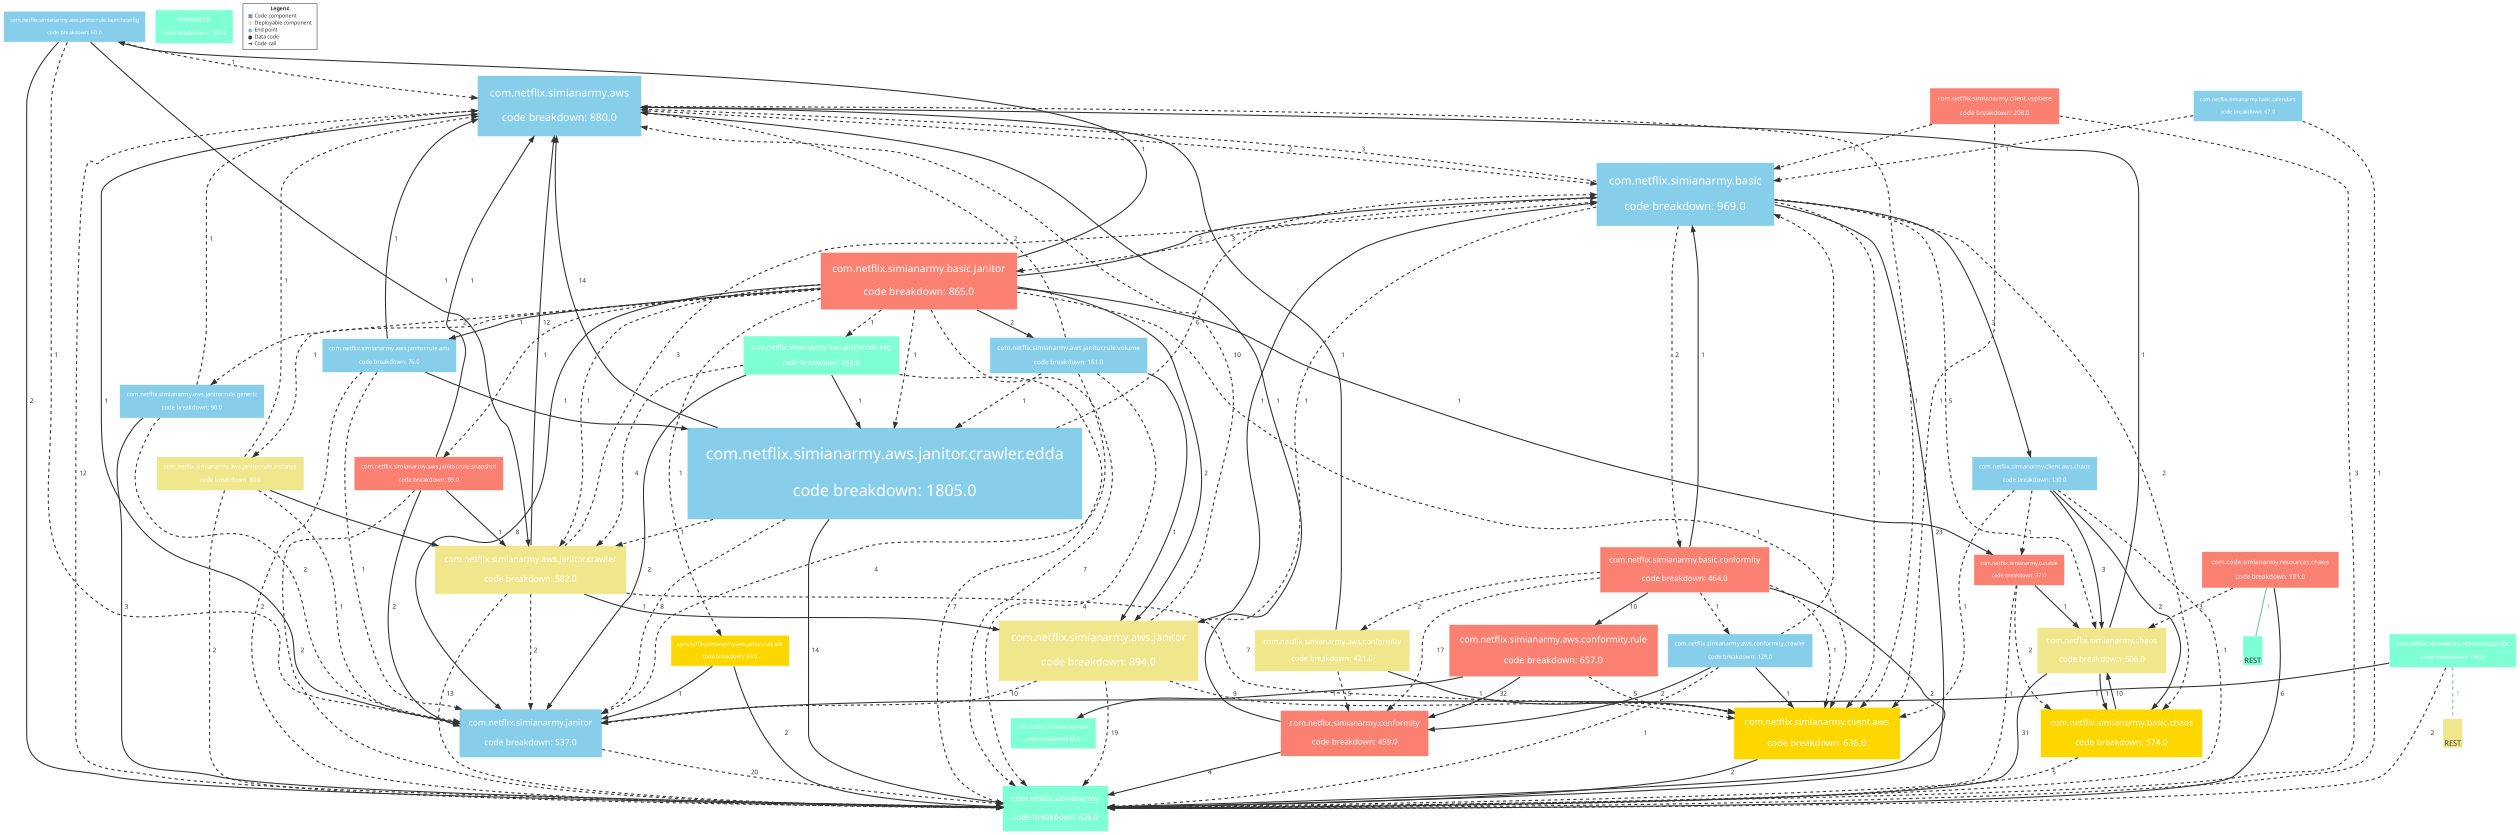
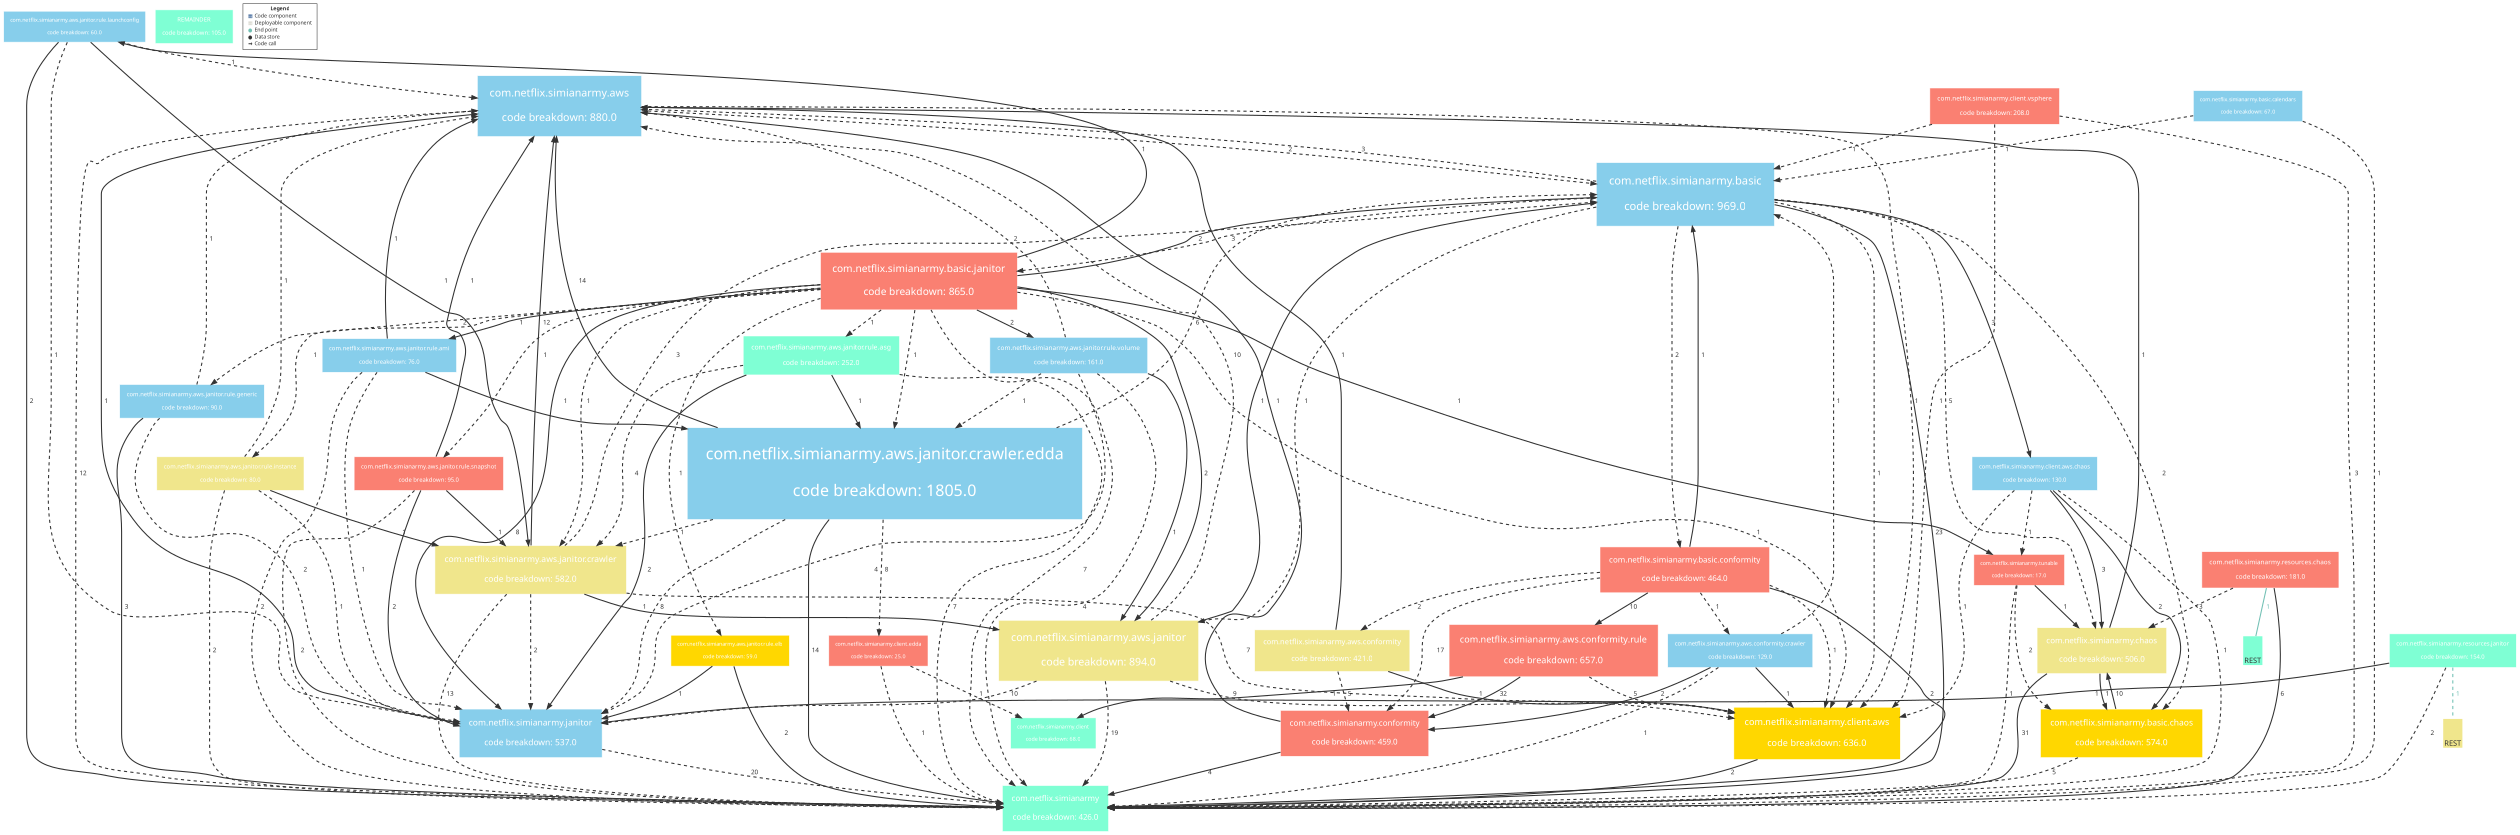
  digraph {
    compound=true
    rankdir=TD
    node [color="#FFFFFF" fillcolor=skyblue fontcolor="#FFFFFF" fontname="Helvetica Neue" fontsize=11 margin=0.176 penwidth=1 shape=box style=filled]
    edge [color="#323232" fontcolor="#323232" fontname="Helvetica Neue" fontsize=12 penwidth=2 style=dashed]
    n1 [fontsize=10 label="com.netflix.simianarmy.aws.janitor.rule.launchconfig\n\ncode breakdown: 60.0" margin=0.16]
    n2 [fontsize=20 label="com.netflix.simianarmy.aws\n\ncode breakdown: 880.0" margin=0.32]
    n3 [fillcolor=khaki fontsize=16 label="com.netflix.simianarmy.aws.janitor.crawler\n\ncode breakdown: 582.0" margin=0.256]
    n4 [fillcolor=aquamarine fontsize=15 label="com.netflix.simianarmy\n\ncode breakdown: 426.0" margin=0.24]
    n5 [fontsize=16 label="com.netflix.simianarmy.janitor\n\ncode breakdown: 537.0" margin=0.256]
    n6 [fillcolor=gold fontsize=17 label="com.netflix.simianarmy.client.aws\n\ncode breakdown: 636.0" margin=0.272]
    n7 [fontsize=21 label="com.netflix.simianarmy.basic\n\ncode breakdown: 969.0" margin=0.336]
    n8 [fillcolor=khaki fontsize=20 label="com.netflix.simianarmy.aws.janitor\n\ncode breakdown: 894.0" margin=0.32]
    n9 [fillcolor=khaki label="com.netflix.simianarmy.aws.janitor.rule.instance\n\ncode breakdown: 80.0"]
    n10 [fillcolor=salmon fontsize=15 label="com.netflix.simianarmy.conformity\n\ncode breakdown: 459.0" margin=0.24]
    n11 [fillcolor=salmon fontsize=15 label="com.netflix.simianarmy.basic.conformity\n\ncode breakdown: 464.0" margin=0.24]
    n12 [fillcolor=khaki fontsize=15 label="com.netflix.simianarmy.chaos\n\ncode breakdown: 506.0" margin=0.24]
    n13 [fillcolor=gold fontsize=16 label="com.netflix.simianarmy.basic.chaos\n\ncode breakdown: 574.0" margin=0.256]
    n14 [fillcolor=salmon fontsize=19 label="com.netflix.simianarmy.basic.janitor\n\ncode breakdown: 865.0" margin=0.304]
    n15 [label="com.netflix.simianarmy.client.aws.chaos\n\ncode breakdown: 130.0"]
    n16 [label="com.netflix.simianarmy.aws.janitor.rule.generic\n\ncode breakdown: 90.0"]
    n17 [fillcolor=gold fontsize=10 label="com.netflix.simianarmy.aws.janitor.rule.elb\n\ncode breakdown: 59.0" margin=0.16]
    n18 [fillcolor=salmon fontsize=17 label="com.netflix.simianarmy.aws.conformity.rule\n\ncode breakdown: 657.0" margin=0.272]
    n19 [fillcolor=khaki fontsize=14 label="com.netflix.simianarmy.aws.conformity\n\ncode breakdown: 421.0" margin=0.224]
    n20 [label="com.netflix.simianarmy.aws.conformity.crawler\n\ncode breakdown: 129.0"]
    n21 [fillcolor=aquamarine fontsize=10 label="com.netflix.simianarmy.client\n\ncode breakdown: 68.0" margin=0.16]
-   n22 [fillcolor=salmon fontsize=12 label="com.code.simianarmy.resources.chaos\n\ncode breakdown: 181.0" margin=0.192]
+   n22 [fillcolor=salmon fontsize=12 label="com.netflix.simianarmy.resources.chaos\n\ncode breakdown: 181.0" margin=0.192]
    n23 [fillcolor=aquamarine fixedsize=true fontcolor="#323232" fontsize=14 height=0.750 label=REST labelloc=b penwidth=0 width=0.500 color="" margin=""]
    n24 [label="com.netflix.simianarmy.aws.janitor.rule.ami\n\ncode breakdown: 76.0"]
    n25 [fontsize=30 label="com.netflix.simianarmy.aws.janitor.crawler.edda\n\ncode breakdown: 1805.0" margin=0.48]
-   n27 [fillcolor=salmon fontsize=10 label="com.netflix.simianarmy.tunable\n\ncode breakdown: 37.0" margin=0.16]
+   n26 [fillcolor=salmon fontsize=10 label="com.netflix.simianarmy.client.edda\n\ncode breakdown: 25.0" margin=0.16]
+   n27 [fillcolor=salmon fontsize=10 label="com.netflix.simianarmy.tunable\n\ncode breakdown: 17.0" margin=0.16]
    n28 [fillcolor=aquamarine fontsize=13 label="com.netflix.simianarmy.aws.janitor.rule.asg\n\ncode breakdown: 252.0" margin=0.20800000000000002]
    n29 [fontsize=12 label="com.netflix.simianarmy.aws.janitor.rule.volume\n\ncode breakdown: 161.0" margin=0.192]
    n30 [fillcolor=salmon label="com.netflix.simianarmy.aws.janitor.rule.snapshot\n\ncode breakdown: 95.0"]
    n31 [fillcolor=aquamarine label="com.netflix.simianarmy.resources.janitor\n\ncode breakdown: 154.0"]
    n32 [fillcolor=khaki fixedsize=true fontcolor="#323232" fontsize=14 height=0.750 label=REST labelloc=b penwidth=0 width=0.500 color="" margin=""]
    n33 [fillcolor=salmon fontsize=12 label="com.netflix.simianarmy.client.vsphere\n\ncode breakdown: 208.0" margin=0.192]
    n34 [fillcolor=aquamarine label="REMAINDER\n\ncode breakdown: 105.0"]
    n35 [fontsize=10 label="com.netflix.simianarmy.basic.calendars\n\ncode breakdown: 67.0" margin=0.16]
-   n36 [color="#323232" fillcolor="#FFFFFF" fontcolor="#323232" fontsize=10 label=<<TABLE BORDER="0" CELLPADDING="1" CELLSPACING="0"> <TR><TD COLSPAN="2"><B>Legend</B></TD></TR> <TR><TD><FONT COLOR="#2A568F">&#9638;</FONT></TD><TD ALIGN="left">Code component</TD></TR> <TR><TD><FONT COLOR="#D2D1C7">&#9638;</FONT></TD><TD ALIGN="left">Deployable component</TD></TR> <TR><TD><FONT COLOR="#72C0B4">&#9679;</FONT></TD><TD ALIGN="left">End point</TD></TR> <TR><TD><FONT COLOR="#323232">&#9679;</FONT></TD><TD ALIGN="left">Data code</TD></TR> <TR><TD><FONT COLOR="#323232">&rarr;</FONT></TD><TD ALIGN="left">Code call</TD></TR> </TABLE> > margin=""]
+   n36 [color="#323232" fillcolor="#FFFFFF" fontcolor="#323232" fontsize=10 label=<<TABLE BORDER="0" CELLPADDING="1" CELLSPACING="0"> <TR><TD COLSPAN="2"><B>Legend</B></TD></TR> <TR><TD><FONT COLOR="#2A568F">&#9638;</FONT></TD><TD ALIGN="left">Code component</TD></TR> <TR><TD><FONT COLOR="#D2D1C7">&#9638;</FONT></TD><TD ALIGN="left">Deployable component</TD></TR> <TR><TD><FONT COLOR="#72C0B4">&#9679;</FONT></TD><TD ALIGN="left">End point</TD></TR> <TR><TD><FONT COLOR="#323232">&#9679;</FONT></TD><TD ALIGN="left">Data store</TD></TR> <TR><TD><FONT COLOR="#323232">&rarr;</FONT></TD><TD ALIGN="left">Code call</TD></TR> </TABLE> > margin=""]
    n1 -> n2 [label="  1"]
    n1 -> n3 [label="  1" style=solid]
    n1 -> n4 [label="  2" style=solid]
    n1 -> n5 [label="  1"]
    n2 -> n4 [label="  12"]
    n2 -> n6 [label="  1"]
    n2 -> n7 [label="  2"]
    n3 -> n2 [label="  12" style=solid]
    n3 -> n4 [label="  13"]
    n3 -> n5 [label="  2"]
    n3 -> n6 [label="  7"]
    n3 -> n7 [label="  3"]
    n3 -> n8 [label="  1" style=solid]
    n5 -> n2 [label="  1" style=solid]
    n5 -> n4 [label="  20"]
    n6 -> n4 [label="  2" style=solid]
    n7 -> n2 [label="  3"]
    n7 -> n4 [label="  23" style=solid]
    n7 -> n6 [label="  1"]
    n7 -> n8 [label="  1"]
    n7 -> n11 [label="  2"]
    n7 -> n12 [label="  5"]
    n7 -> n13 [label="  2"]
    n7 -> n14 [label="  3"]
    n7 -> n15 [label="  3" style=solid]
    n8 -> n2 [label="  10"]
    n8 -> n4 [label="  19"]
    n8 -> n5 [label="  10"]
    n8 -> n6 [label="  9"]
    n8 -> n7 [label="  1" style=solid]
    n9 -> n2 [label="  1"]
    n9 -> n3 [label="  1" style=solid]
    n9 -> n4 [label="  2"]
    n9 -> n5 [label="  1"]
    n10 -> n2 [label="  1" style=solid]
    n10 -> n4 [label="  4" style=solid]
    n11 -> n4 [label="  2" style=solid]
    n11 -> n6 [label="  1"]
    n11 -> n7 [label="  1" style=solid]
    n11 -> n10 [label="  17"]
    n11 -> n18 [label="  10" style=solid]
    n11 -> n19 [label="  2"]
    n11 -> n20 [label="  1"]
    n12 -> n2 [label="  1" style=solid]
    n12 -> n4 [label="  31" style=solid]
    n12 -> n13 [label="  1" style=solid]
    n13 -> n4 [label="  5"]
    n13 -> n12 [label="  10" style=solid]
    n14 -> n1 [label="  1" style=solid]
    n14 -> n3 [label="  1"]
    n14 -> n4 [label="  7"]
    n14 -> n5 [label="  8" style=solid]
    n14 -> n6 [label="  1"]
    n14 -> n7 [label="  2" style=solid]
    n14 -> n8 [label="  2" style=solid]
    n14 -> n9 [label="  1"]
    n14 -> n16 [label="  2"]
    n14 -> n17 [label="  1"]
    n14 -> n24 [label="  1" style=solid]
    n14 -> n25 [label="  1"]
    n14 -> n27 [label="  1" style=solid]
    n14 -> n28 [label="  1"]
    n14 -> n29 [label="  2" style=solid]
    n14 -> n30 [label="  1"]
    n15 -> n4 [label="  1"]
    n15 -> n6 [label="  1"]
    n15 -> n12 [label="  3" style=solid]
    n15 -> n13 [label="  2" style=solid]
    n15 -> n27 [label="  1"]
    n16 -> n2 [label="  1"]
    n16 -> n4 [label="  3" style=solid]
    n16 -> n5 [label="  2"]
    n17 -> n4 [label="  2" style=solid]
    n17 -> n5 [label="  1" style=solid]
    n18 -> n6 [label="  5"]
    n18 -> n10 [label="  32" style=solid]
    n18 -> n21 [label="  1" style=solid]
    n19 -> n2 [label="  1" style=solid]
    n19 -> n6 [label="  1" style=solid]
    n19 -> n10 [label="  5"]
    n20 -> n4 [label="  1"]
    n20 -> n6 [label="  1" style=solid]
    n20 -> n7 [label="  1"]
    n20 -> n10 [label="  2" style=solid]
    n22 -> n4 [label="  6" style=solid]
    n22 -> n12 [label="  3"]
    n22 -> n23 [arrowhead=none color="#72C0B4" fontcolor="#72C0B4" label="  1" style=solid]
    n24 -> n2 [label="  1" style=solid]
    n24 -> n4 [label="  2"]
    n24 -> n5 [label="  1"]
    n24 -> n25 [label="  1" style=solid]
    n25 -> n2 [label="  14" style=solid]
    n25 -> n3 [label="  1"]
    n25 -> n4 [label="  14" style=solid]
    n25 -> n5 [label="  8"]
    n25 -> n7 [label="  6"]
+   n25 -> n26 [label="  8"]
+   n26 -> n4 [label="  1"]
+   n26 -> n21 [label="  1"]
    n27 -> n4 [label="  1"]
    n27 -> n12 [label="  1" style=solid]
    n27 -> n13 [label="  2"]
    n28 -> n3 [label="  4"]
    n28 -> n4 [label="  7"]
    n28 -> n5 [label="  2" style=solid]
    n28 -> n25 [label="  1" style=solid]
    n29 -> n2 [label="  2"]
    n29 -> n4 [label="  4"]
    n29 -> n5 [label="  4"]
    n29 -> n8 [label="  1" style=solid]
    n29 -> n25 [label="  1"]
    n30 -> n2 [label="  1" style=solid]
    n30 -> n3 [label="  1" style=solid]
    n30 -> n4 [label="  2"]
    n30 -> n5 [label="  2" style=solid]
    n31 -> n4 [label="  2"]
    n31 -> n5 [label="  1" style=solid]
    n31 -> n32 [arrowhead=none color="#72C0B4" fontcolor="#72C0B4" label="  1"]
    n33 -> n4 [label="  3"]
    n33 -> n6 [label="  1"]
    n33 -> n7 [label="  1"]
    n35 -> n4 [label="  1"]
    n35 -> n7 [label="  1"]
  }
